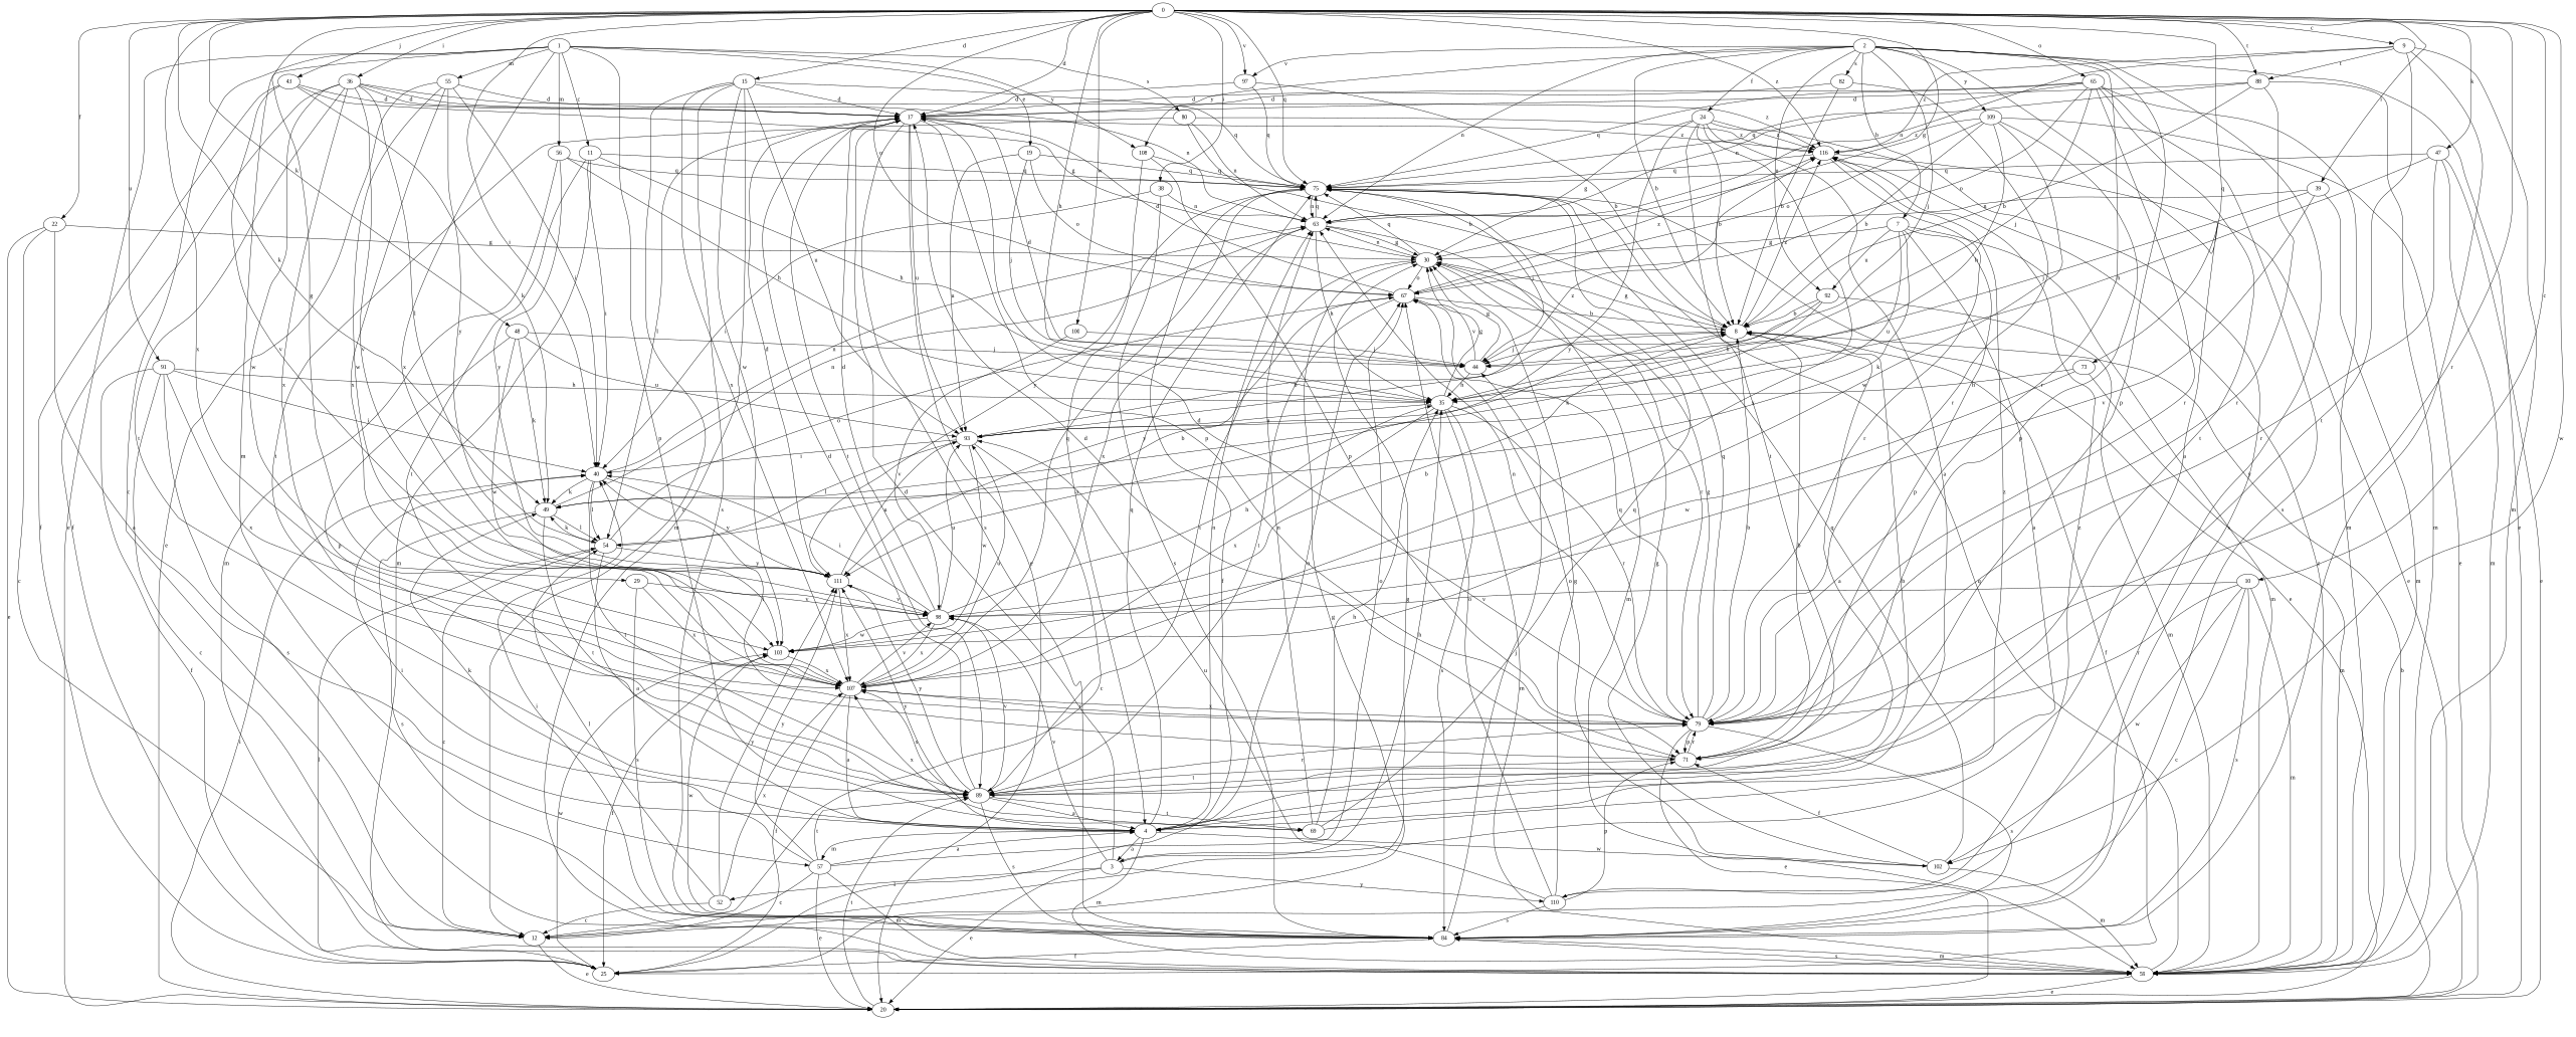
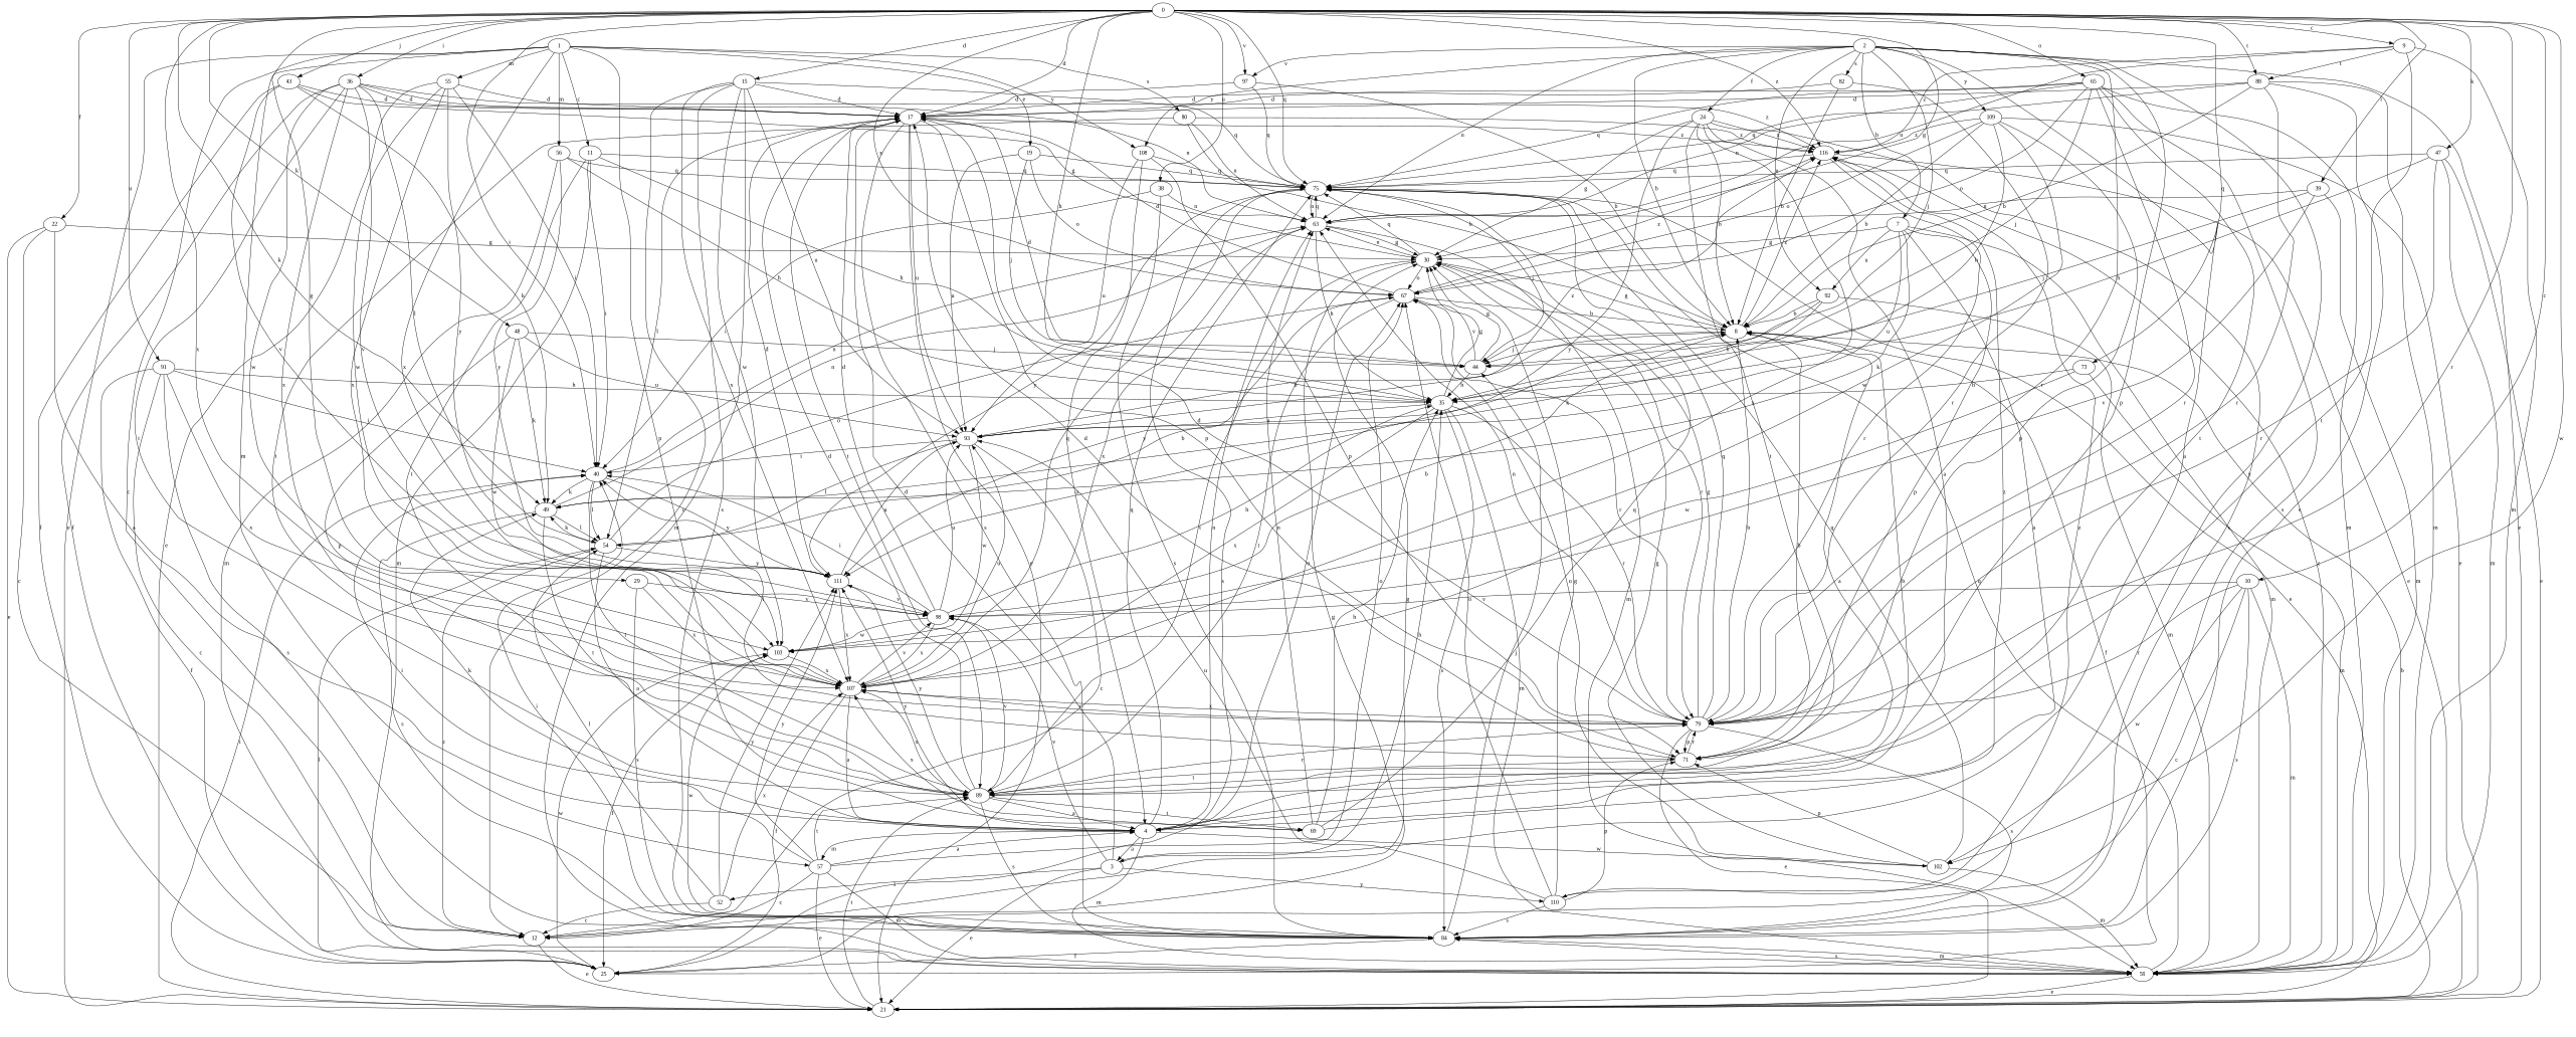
  strict digraph {
    fontname="Liberation Serif"
    node [fontname="Liberation Serif"]
    edge [fontname="Liberation Serif"]
    0
    9
    10
    15
    17
    22
    29
    30
    35
    36
    38
    39
    40
    43
    47
    48
    49
    65
    67
    73
    75
    79
    88
    91
    97
-   100
    102
    107
    116
    63
    59
    84
    89
    12
    98
    93
    103
-   21 [label=20]
+   21
    71
    54
    4
    25
    44
    111
    8
    1
    11
    19
    55
    56
    57
    69
    80
    108
    2
    3
    7
    24
    82
    92
    109
    110
    52
    0 -> 9 [label=c]
    0 -> 10 [label=c]
    0 -> 15 [label=d]
    0 -> 17 [label=d]
    0 -> 22 [label=f]
    0 -> 29 [label=g]
    0 -> 30 [label=g]
    0 -> 35 [label=h]
    0 -> 36 [label=i]
-   0 -> 38 [label=i]
+   0 -> 38 [label=u]
    0 -> 39 [label=i]
    0 -> 40 [label=i]
    0 -> 43 [label=j]
    0 -> 47 [label=k]
    0 -> 48 [label=k]
    0 -> 49 [label=k]
    0 -> 65 [label=o]
-   0 -> 67 [label=o]
+   0 -> 67 [label=x]
    0 -> 73 [label=q]
    0 -> 75 [label=q]
    0 -> 79 [label=r]
    0 -> 88 [label=t]
    0 -> 91 [label=u]
    0 -> 97 [label=v]
-   0 -> 100 [label=w]
    0 -> 102 [label=w]
    0 -> 107 [label=x]
    0 -> 116 [label=z]
    9 -> 88 [label=t]
    9 -> 116 [label=z]
    9 -> 63 [label=n]
    9 -> 59 [label=m]
-   9 -> 84 [label=s]
+   88 -> 84 [label=s]
    9 -> 89 [label=t]
    10 -> 79 [label=r]
    10 -> 102 [label=w]
    10 -> 59 [label=m]
    10 -> 84 [label=s]
    10 -> 12 [label=c]
    10 -> 98 [label=v]
    15 -> 17 [label=d]
    15 -> 75 [label=q]
    15 -> 107 [label=x]
    15 -> 59 [label=m]
    15 -> 84 [label=s]
    15 -> 12 [label=c]
    15 -> 93 [label=u]
    15 -> 103 [label=w]
    17 -> 116 [label=z]
    17 -> 84 [label=s]
    17 -> 89 [label=t]
    17 -> 93 [label=u]
    17 -> 21 [label=e]
    17 -> 71 [label=p]
    17 -> 54 [label=l]
    22 -> 30 [label=g]
    22 -> 12 [label=c]
    22 -> 21 [label=e]
    22 -> 4 [label=a]
    29 -> 107 [label=x]
    29 -> 84 [label=s]
    29 -> 98 [label=v]
    30 -> 67 [label=o]
    30 -> 75 [label=q]
    30 -> 79 [label=r]
    30 -> 63 [label=n]
    30 -> 89 [label=t]
    35 -> 30 [label=g]
    35 -> 79 [label=r]
    35 -> 107 [label=x]
    35 -> 59 [label=m]
    35 -> 84 [label=s]
    35 -> 93 [label=u]
    36 -> 17 [label=d]
    36 -> 107 [label=x]
    36 -> 116 [label=z]
    36 -> 63 [label=n]
    36 -> 89 [label=t]
    36 -> 98 [label=v]
    36 -> 103 [label=w]
    36 -> 54 [label=l]
    36 -> 25 [label=f]
    38 -> 40 [label=i]
    38 -> 63 [label=n]
    38 -> 84 [label=s]
    39 -> 63 [label=n]
    39 -> 59 [label=m]
    39 -> 98 [label=v]
    39 -> 44 [label=j]
    40 -> 49 [label=k]
    40 -> 63 [label=n]
    40 -> 89 [label=t]
    40 -> 54 [label=l]
    40 -> 111 [label=y]
    43 -> 17 [label=d]
    43 -> 30 [label=g]
    43 -> 49 [label=k]
    43 -> 98 [label=v]
    43 -> 25 [label=f]
    47 -> 35 [label=h]
    47 -> 75 [label=q]
    47 -> 79 [label=r]
    47 -> 59 [label=m]
    47 -> 21 [label=e]
    48 -> 49 [label=k]
    48 -> 93 [label=u]
    48 -> 103 [label=w]
    48 -> 71 [label=p]
    48 -> 44 [label=j]
    49 -> 63 [label=n]
    49 -> 84 [label=s]
    49 -> 89 [label=t]
    49 -> 54 [label=l]
    65 -> 17 [label=d]
    65 -> 67 [label=o]
    65 -> 75 [label=q]
    65 -> 79 [label=r]
    65 -> 63 [label=n]
    65 -> 59 [label=m]
    65 -> 84 [label=s]
    65 -> 89 [label=t]
    65 -> 44 [label=j]
    67 -> 17 [label=d]
-   67 -> 79 [label=q]
+   67 -> 79 [label=r]
    67 -> 116 [label=z]
    67 -> 89 [label=t]
    67 -> 111 [label=y]
    67 -> 8 [label=b]
    73 -> 35 [label=h]
    73 -> 59 [label=m]
    73 -> 103 [label=w]
    75 -> 63 [label=n]
    75 -> 21 [label=e]
-   75 -> 25 [label=f]
+   75 -> 25 [label=s]
    75 -> 44 [label=j]
    75 -> 111 [label=y]
    79 -> 17 [label=d]
    79 -> 30 [label=g]
    79 -> 40 [label=i]
    79 -> 75 [label=q]
    79 -> 107 [label=x]
    79 -> 63 [label=n]
    79 -> 84 [label=s]
    79 -> 21 [label=e]
    79 -> 71 [label=p]
    79 -> 8 [label=b]
    88 -> 17 [label=d]
    88 -> 75 [label=q]
    88 -> 79 [label=r]
    88 -> 59 [label=m]
    88 -> 8 [label=b]
    91 -> 35 [label=h]
    91 -> 40 [label=i]
    91 -> 107 [label=x]
    91 -> 84 [label=s]
    91 -> 12 [label=c]
    91 -> 25 [label=f]
    97 -> 17 [label=d]
    97 -> 75 [label=q]
    97 -> 8 [label=b]
-   100 -> 98 [label=v]
-   100 -> 44 [label=j]
    102 -> 30 [label=g]
    102 -> 67 [label=o]
    102 -> 75 [label=q]
    102 -> 59 [label=m]
-   102 -> 71 [label=f]
+   102 -> 71 [label=p]
    107 -> 75 [label=q]
    107 -> 79 [label=r]
    107 -> 98 [label=v]
    107 -> 93 [label=u]
    107 -> 4 [label=a]
    107 -> 25 [label=f]
    116 -> 75 [label=q]
    116 -> 79 [label=r]
    116 -> 21 [label=e]
    63 -> 30 [label=g]
    63 -> 35 [label=h]
    63 -> 75 [label=q]
    63 -> 107 [label=x]
    63 -> 59 [label=m]
    59 -> 75 [label=q]
    59 -> 116 [label=z]
    59 -> 84 [label=s]
    59 -> 21 [label=e]
    84 -> 40 [label=i]
    84 -> 59 [label=m]
    84 -> 103 [label=w]
    84 -> 25 [label=f]
    84 -> 44 [label=j]
    89 -> 17 [label=d]
    89 -> 79 [label=r]
    89 -> 107 [label=x]
    89 -> 84 [label=s]
    89 -> 98 [label=v]
    89 -> 4 [label=a]
    89 -> 111 [label=y]
    89 -> 69 [label=t]
    12 -> 30 [label=g]
    12 -> 21 [label=e]
    98 -> 17 [label=d]
    98 -> 35 [label=h]
    98 -> 40 [label=i]
    98 -> 107 [label=x]
    98 -> 93 [label=u]
    98 -> 103 [label=w]
    98 -> 8 [label=b]
    93 -> 40 [label=i]
    93 -> 116 [label=z]
    93 -> 12 [label=c]
    93 -> 103 [label=w]
    93 -> 54 [label=l]
    93 -> 8 [label=b]
    103 -> 107 [label=x]
    103 -> 25 [label=f]
    21 -> 40 [label=i]
    21 -> 89 [label=t]
    21 -> 8 [label=b]
    71 -> 17 [label=d]
    71 -> 79 [label=r]
    71 -> 89 [label=t]
    71 -> 8 [label=b]
    54 -> 49 [label=k]
    54 -> 67 [label=o]
    54 -> 12 [label=c]
    54 -> 4 [label=a]
    54 -> 111 [label=y]
    54 -> 8 [label=b]
    4 -> 49 [label=k]
    4 -> 67 [label=o]
    4 -> 75 [label=q]
    4 -> 102 [label=w]
    4 -> 63 [label=n]
    4 -> 59 [label=m]
    4 -> 111 [label=y]
    4 -> 8 [label=b]
    4 -> 57 [label=m]
    4 -> 3 [label=a]
    25 -> 30 [label=g]
    25 -> 103 [label=w]
    25 -> 54 [label=l]
    44 -> 17 [label=d]
    44 -> 30 [label=g]
    44 -> 35 [label=h]
    44 -> 67 [label=v]
    111 -> 17 [label=d]
    111 -> 107 [label=x]
    111 -> 98 [label=v]
    111 -> 93 [label=u]
    8 -> 30 [label=g]
    8 -> 116 [label=z]
    8 -> 4 [label=a]
    8 -> 25 [label=f]
    8 -> 44 [label=j]
    1 -> 107 [label=x]
    1 -> 12 [label=c]
    1 -> 21 [label=e]
    1 -> 11 [label=c]
    1 -> 19 [label=e]
    1 -> 55 [label=m]
    1 -> 56 [label=m]
    1 -> 57 [label=m]
    1 -> 69 [label=p]
    1 -> 80 [label=s]
    1 -> 108 [label=y]
    11 -> 35 [label=h]
    11 -> 40 [label=i]
    11 -> 75 [label=q]
    11 -> 59 [label=m]
    11 -> 89 [label=t]
    19 -> 67 [label=o]
    19 -> 75 [label=q]
    19 -> 93 [label=u]
    19 -> 44 [label=j]
    55 -> 17 [label=d]
    55 -> 40 [label=i]
    55 -> 107 [label=x]
    55 -> 103 [label=w]
    55 -> 21 [label=e]
    55 -> 111 [label=y]
    56 -> 35 [label=h]
    56 -> 75 [label=q]
    56 -> 59 [label=m]
    56 -> 111 [label=y]
    57 -> 40 [label=i]
    57 -> 67 [label=o]
    57 -> 59 [label=m]
    57 -> 89 [label=t]
    57 -> 12 [label=c]
    57 -> 21 [label=e]
    57 -> 4 [label=a]
    57 -> 111 [label=y]
    69 -> 35 [label=h]
    69 -> 75 [label=q]
    69 -> 107 [label=x]
    69 -> 116 [label=z]
    69 -> 63 [label=n]
    80 -> 116 [label=z]
    80 -> 63 [label=n]
    80 -> 89 [label=t]
    80 -> 8 [label=b]
    108 -> 75 [label=q]
+   108 -> 93 [label=u]
    108 -> 71 [label=p]
    108 -> 4 [label=a]
    2 -> 79 [label=r]
    2 -> 97 [label=v]
    2 -> 63 [label=n]
    2 -> 21 [label=e]
    2 -> 71 [label=p]
    2 -> 44 [label=j]
    2 -> 8 [label=b]
    2 -> 108 [label=y]
    2 -> 3 [label=a]
    2 -> 7 [label=b]
    2 -> 24 [label=f]
    2 -> 82 [label=s]
    2 -> 92 [label=u]
    2 -> 109 [label=y]
    2 -> 110 [label=y]
    3 -> 17 [label=d]
    3 -> 35 [label=h]
    3 -> 98 [label=v]
    3 -> 21 [label=e]
    3 -> 110 [label=y]
    3 -> 52 [label=l]
    7 -> 30 [label=g]
    7 -> 49 [label=k]
    7 -> 59 [label=m]
    7 -> 93 [label=u]
    7 -> 71 [label=p]
    7 -> 4 [label=a]
    7 -> 92 [label=u]
    24 -> 30 [label=g]
    24 -> 107 [label=x]
    24 -> 116 [label=z]
    24 -> 84 [label=s]
    24 -> 89 [label=t]
    24 -> 4 [label=a]
    24 -> 111 [label=y]
    24 -> 8 [label=b]
    82 -> 17 [label=d]
    82 -> 79 [label=r]
    82 -> 8 [label=b]
    92 -> 35 [label=h]
    92 -> 49 [label=k]
    92 -> 59 [label=m]
    92 -> 8 [label=b]
    109 -> 35 [label=h]
    109 -> 67 [label=o]
    109 -> 116 [label=z]
    109 -> 103 [label=w]
    109 -> 21 [label=e]
    109 -> 71 [label=p]
    109 -> 8 [label=b]
    110 -> 30 [label=g]
    110 -> 67 [label=o]
    110 -> 116 [label=z]
    110 -> 84 [label=s]
    110 -> 93 [label=u]
    110 -> 71 [label=p]
    52 -> 107 [label=x]
    52 -> 12 [label=c]
    52 -> 54 [label=l]
    52 -> 111 [label=y]
  }
